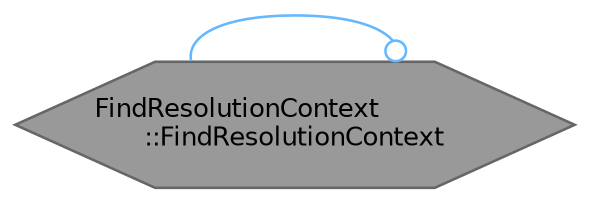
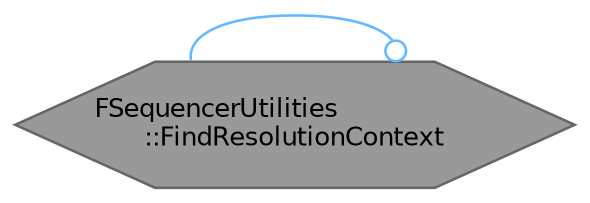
  digraph {
    rankdir=LR
-   n1 [color=gray40 fillcolor=grey60 fontcolor=black fontname=Helvetica fontsize=10 height=0.2 label="FindResolutionContext\l::FindResolutionContext" shape=hexagon style=filled width=0.4]
+   n1 [color=gray40 fillcolor=grey60 fontcolor=black fontname=Helvetica fontsize=10 height=0.2 label="FSequencerUtilities\l::FindResolutionContext" shape=hexagon style=filled width=0.4]
    n1 -> n1 [color=steelblue1 fontname=Helvetica fontsize=10 labelfontname=Helvetica labelfontsize=10 style=solid arrowhead=odot]
  }
